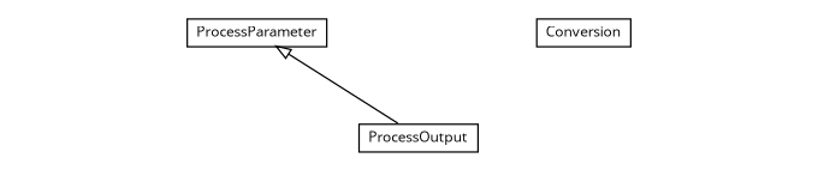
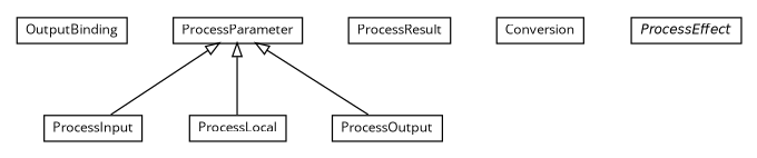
  digraph {
    nodesep=0.25
    ranksep=0.5
    fontname="Open Sans"
    node [fontcolor=black fontname="Open Sans" fontsize=10.0 shape=plaintext]
    edge [arrowtail=empty dir=back fontname="Open Sans" fontsize=10 headport=p labelfontname=Helvetica labelfontsize=10 tailport=p]
+   n1 [label=<<table title="org.universAAL.middleware.service.owls.process.OutputBinding" border="0" cellborder="1" cellspacing="0" cellpadding="2" port="p" href="./OutputBinding.html"> 		<tr><td><table border="0" cellspacing="0" cellpadding="1"> <tr><td align="center" balign="center"> OutputBinding </td></tr> 		</table></td></tr> 		</table>>]
+   n2 [label=<<table title="org.universAAL.middleware.service.owls.process.ProcessInput" border="0" cellborder="1" cellspacing="0" cellpadding="2" port="p" href="./ProcessInput.html"> 		<tr><td><table border="0" cellspacing="0" cellpadding="1"> <tr><td align="center" balign="center"> ProcessInput </td></tr> 		</table></td></tr> 		</table>>]
+   n3 [label=<<table title="org.universAAL.middleware.service.owls.process.ProcessResult" border="0" cellborder="1" cellspacing="0" cellpadding="2" port="p" href="./ProcessResult.html"> 		<tr><td><table border="0" cellspacing="0" cellpadding="1"> <tr><td align="center" balign="center"> ProcessResult </td></tr> 		</table></td></tr> 		</table>>]
    n4 [label=<<table title="org.universAAL.middleware.service.owls.process.Conversion" border="0" cellborder="1" cellspacing="0" cellpadding="2" port="p" href="./Conversion.html"> 		<tr><td><table border="0" cellspacing="0" cellpadding="1"> <tr><td align="center" balign="center"> Conversion </td></tr> 		</table></td></tr> 		</table>>]
+   n5 [label=<<table title="org.universAAL.middleware.service.owls.process.ProcessLocal" border="0" cellborder="1" cellspacing="0" cellpadding="2" port="p" href="./ProcessLocal.html"> 		<tr><td><table border="0" cellspacing="0" cellpadding="1"> <tr><td align="center" balign="center"> ProcessLocal </td></tr> 		</table></td></tr> 		</table>>]
    n6 [label=<<table title="org.universAAL.middleware.service.owls.process.ProcessParameter" border="0" cellborder="1" cellspacing="0" cellpadding="2" port="p" href="./ProcessParameter.html"> 		<tr><td><table border="0" cellspacing="0" cellpadding="1"> <tr><td align="center" balign="center"> ProcessParameter </td></tr> 		</table></td></tr> 		</table>>]
    n7 [label=<<table title="org.universAAL.middleware.service.owls.process.ProcessOutput" border="0" cellborder="1" cellspacing="0" cellpadding="2" port="p" href="./ProcessOutput.html"> 		<tr><td><table border="0" cellspacing="0" cellpadding="1"> <tr><td align="center" balign="center"> ProcessOutput </td></tr> 		</table></td></tr> 		</table>>]
+   n8 [label=<<table title="org.universAAL.middleware.service.owls.process.ProcessEffect" border="0" cellborder="1" cellspacing="0" cellpadding="2" port="p" href="./ProcessEffect.html"> 		<tr><td><table border="0" cellspacing="0" cellpadding="1"> <tr><td align="center" balign="center"><font face="Helvetica-Oblique"> ProcessEffect </font></td></tr> 		</table></td></tr> 		</table>>]
+   n6 -> n2
+   n6 -> n5
    n6 -> n7
  }
